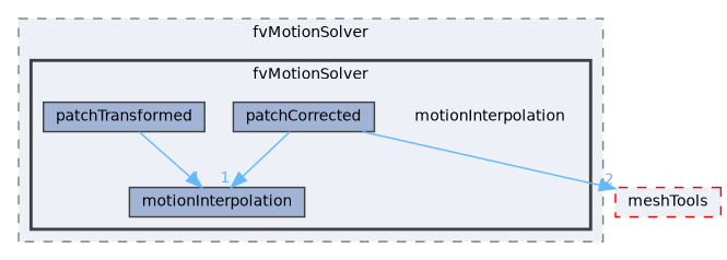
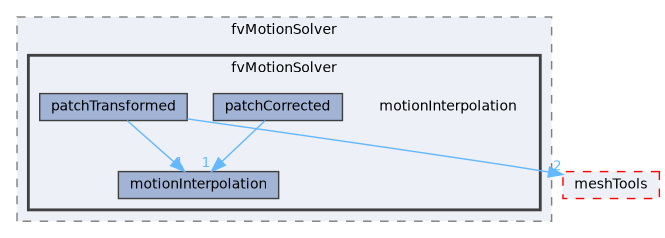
  digraph {
    compound=true
    node [fontname=Helvetica fontsize=10 shape=box color=grey25 fillcolor="#a2b4d6" style=filled]
    edge [color=steelblue1 fontcolor=steelblue1 fontname=Helvetica fontsize=10 headlabel=1 labeldistance=1.5 labelfontname=Helvetica labelfontsize=10]
    n1 [height=0.2 label=motionInterpolation shape=plaintext width=0.4 color="" fillcolor="" style=""]
    n2 [height=0.2 label=motionInterpolation width=0.4]
    n3 [height=0.2 label=patchCorrected width=0.4]
    n4 [height=0.2 label=patchTransformed width=0.4]
    n5 [color=red fillcolor="#edf0f7" height=0.2 label=meshTools style="filled,dashed" width=0.4]
    subgraph cluster_1 {
      bgcolor="#edf0f7"
      fontname=Helvetica
      fontsize=10
      label=fvMotionSolver
      pencolor=grey50
      style="filled,dashed"
      subgraph cluster_2 {
        bgcolor="#edf0f7"
        fontname=Helvetica
        fontsize=10
        label=fvMotionSolver
        pencolor=grey25
        style="filled,bold"
        n1
        n2
        n3
        n4
      }
    }
    n3 -> n2
-   n3 -> n5 [headlabel=2]
+   n4 -> n5 [headlabel=2]
    n4 -> n2
  }
